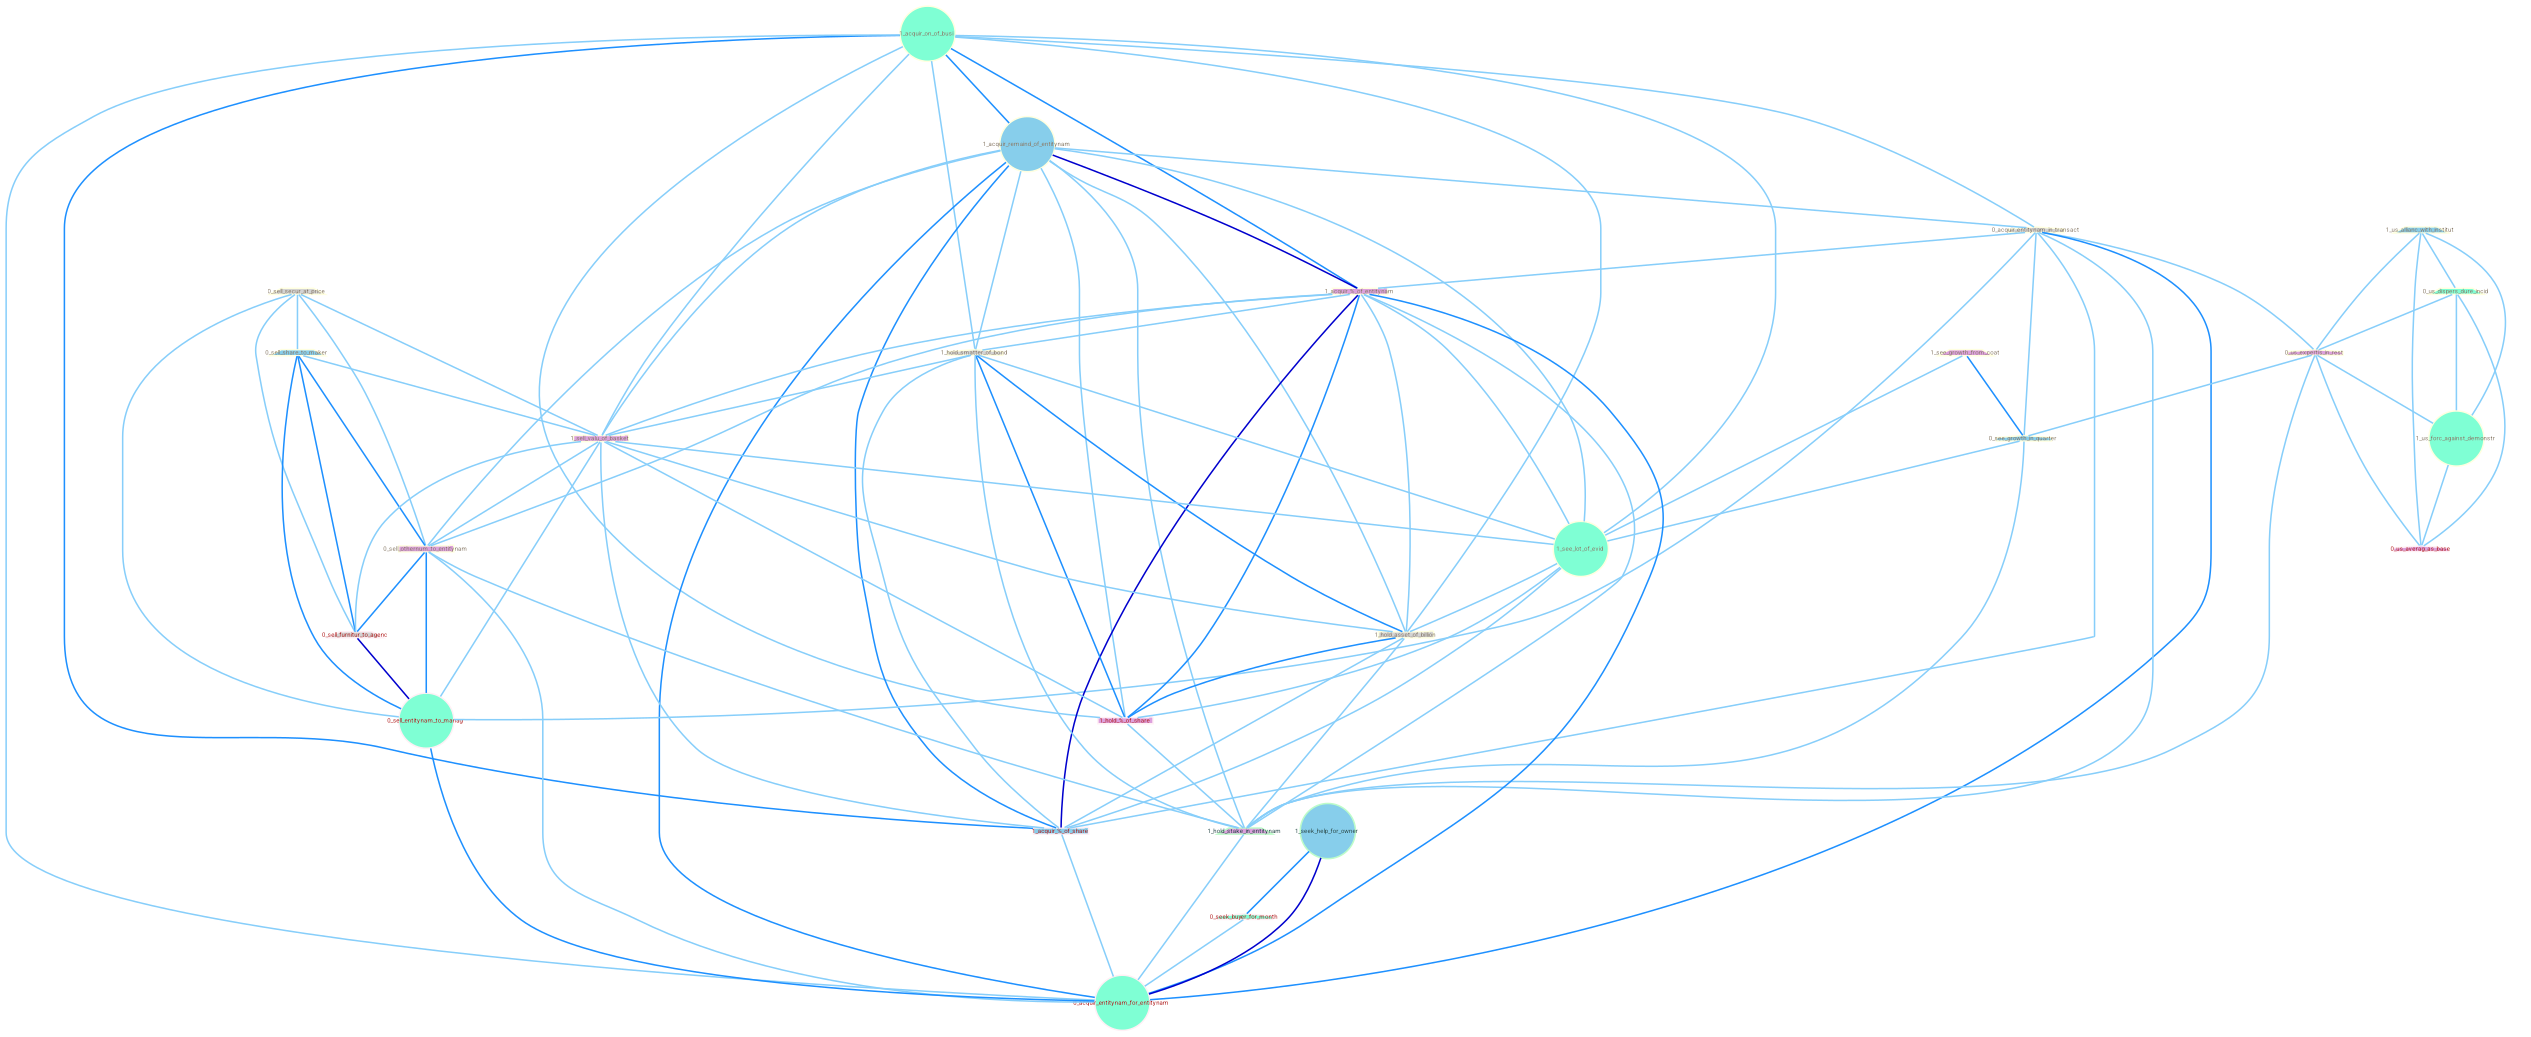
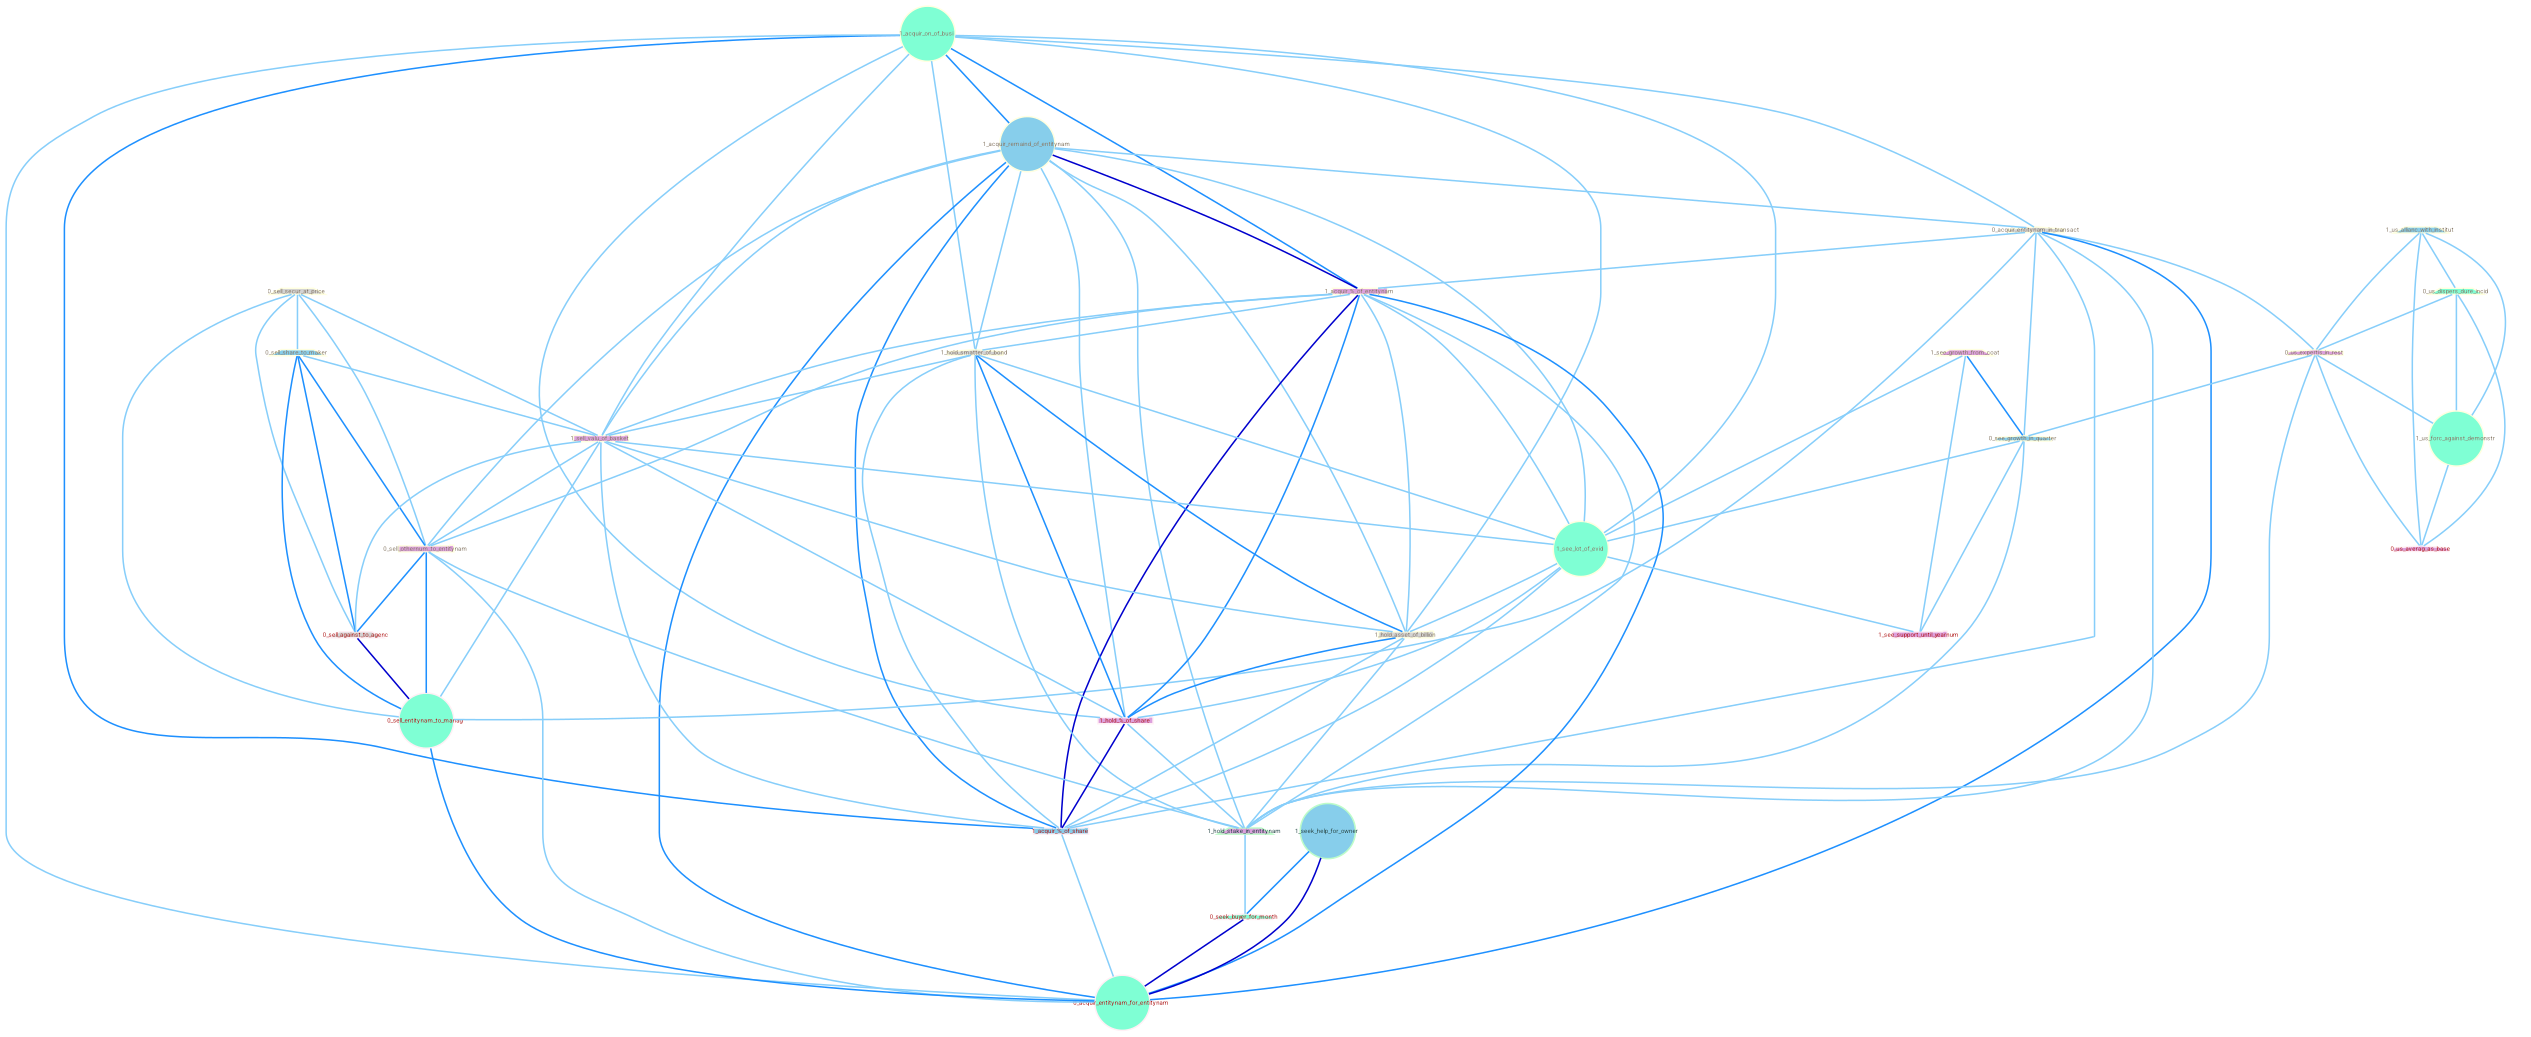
  graph {
    fontname=Roboto
    node [color="#ffffe0" fillcolor=plum fixedsize=true fontcolor="#8b7d6b" fontname=Roboto fontsize=4 shape=trapezium style=filled]
    edge [color="#87cefa" fontname=Roboto w=1]
    "1_us_allianc_with_institut " [fillcolor=skyblue height=.06 width=.5]
    "1_acquir_on_of_busi " [fillcolor=aquamarine height=.06 shape=circle width=.5]
    "0_us_dispers_dure_incid " [fillcolor=aquamarine height=.06 width=.5]
    "1_see_growth_from_coat " [height=.06 width=.5]
    "1_acquir_remaind_of_entitynam " [fillcolor=skyblue height=.06 shape=circle width=.5]
    "0_acquir_entitynam_in_transact " [fillcolor=lightgrey height=.06 shape=house width=.5]
    "0_us_expertis_in_rest " [height=.06 shape=house width=.5]
    "0_see_growth_in_quarter " [fillcolor=skyblue height=.06 shape=house width=.5]
    "0_sell_secur_at_price " [fillcolor=lightgrey height=.06 width=.5]
    "0_sell_share_to_maker " [fillcolor=skyblue height=.06 width=.5]
    "1_acquir_%_of_entitynam " [height=.06 shape=folder width=.5]
    "1_hold_smatter_of_bond " [fillcolor=lightgrey height=.06 shape=house width=.5]
    "1_sell_valu_of_basket " [height=.06 shape=folder width=.5]
    "1_us_forc_against_demonstr " [fillcolor=aquamarine height=.06 shape=circle width=.5]
    "0_sell_othernum_to_entitynam " [height=.06 shape=folder width=.5]
    "1_see_lot_of_evid " [fillcolor=aquamarine height=.06 shape=circle width=.5]
    "1_hold_asset_of_billion " [fillcolor=lightgrey height=.06 shape=folder width=.5]
    "1_hold_%_of_share " [color="#fff0f5" fontcolor="#b22222" height=.06 shape=folder width=.5]
    "0_seek_buyer_for_month " [color="#fff0f5" fillcolor=aquamarine fontcolor="#b22222" height=.06 shape=house width=.5]
    "1_acquir_%_of_share " [color="#fff0f5" fillcolor=skyblue fontcolor="#b22222" height=.06 shape=folder width=.5]
-   "0_sell_furnitur_to_agenc " [color="#fff0f5" fillcolor=lightgrey fontcolor="#b22222" height=.06 width=.5]
+   "1_see_support_until_yearnum " [color="#fff0f5" fontcolor="#b22222" height=.06 shape=folder width=.5]
+   "0_sell_furnitur_to_agenc " [color="#fff0f5" fillcolor=lightgrey fontcolor="#b22222" height=.06 width=.5 label="0_sell_against_to_agenc"]
    "0_us_averag_as_base " [color="#fff0f5" fontcolor="#b22222" height=.06 shape=house width=.5]
    "0_sell_entitynam_to_manag " [color="#fff0f5" fillcolor=aquamarine fontcolor="#b22222" height=.06 shape=circle width=.5]
    "0_acquir_entitynam_for_entitynam " [color="#fff0f5" fillcolor=aquamarine fontcolor="#b22222" height=.06 shape=circle width=.5]
    "1_hold_stake_in_entitynam " [color="#BDFCC9" fontcolor="#2f4f4f" height=.06 width=.5]
    "1_seek_help_for_owner " [color="#BDFCC9" fillcolor=skyblue fontcolor="#2f4f4f" height=.06 shape=circle width=.5]
    subgraph sub_1 {
      "1_us_allianc_with_institut "
      "1_acquir_on_of_busi "
      "0_us_dispers_dure_incid "
      "1_see_growth_from_coat "
      "1_acquir_remaind_of_entitynam "
      "0_acquir_entitynam_in_transact "
      "0_us_expertis_in_rest "
      "0_see_growth_in_quarter "
      "0_sell_secur_at_price "
      "0_sell_share_to_maker "
      "1_acquir_%_of_entitynam "
      "1_hold_smatter_of_bond "
      "1_sell_valu_of_basket "
      "1_us_forc_against_demonstr "
      "0_sell_othernum_to_entitynam "
      "1_see_lot_of_evid "
      "1_hold_asset_of_billion "
    }
    subgraph sub_2 {
      "1_hold_%_of_share "
      "0_seek_buyer_for_month "
      "1_acquir_%_of_share "
+     "1_see_support_until_yearnum "
      "0_sell_furnitur_to_agenc "
      "0_us_averag_as_base "
      "0_sell_entitynam_to_manag "
      "0_acquir_entitynam_for_entitynam "
    }
    "1_us_allianc_with_institut " -- "0_us_dispers_dure_incid "
    "1_us_allianc_with_institut " -- "0_us_expertis_in_rest "
    "1_us_allianc_with_institut " -- "1_us_forc_against_demonstr "
    "1_us_allianc_with_institut " -- "0_us_averag_as_base "
    "1_acquir_on_of_busi " -- "1_acquir_remaind_of_entitynam " [color="#1e90ff" w=2]
    "1_acquir_on_of_busi " -- "0_acquir_entitynam_in_transact "
    "1_acquir_on_of_busi " -- "1_acquir_%_of_entitynam " [color="#1e90ff" w=2]
    "1_acquir_on_of_busi " -- "1_hold_smatter_of_bond "
    "1_acquir_on_of_busi " -- "1_sell_valu_of_basket "
    "1_acquir_on_of_busi " -- "1_see_lot_of_evid "
    "1_acquir_on_of_busi " -- "1_hold_asset_of_billion "
    "1_acquir_on_of_busi " -- "1_hold_%_of_share "
    "1_acquir_on_of_busi " -- "1_acquir_%_of_share " [color="#1e90ff" w=2]
    "1_acquir_on_of_busi " -- "0_acquir_entitynam_for_entitynam "
    "0_us_dispers_dure_incid " -- "0_us_expertis_in_rest "
    "0_us_dispers_dure_incid " -- "1_us_forc_against_demonstr "
    "0_us_dispers_dure_incid " -- "0_us_averag_as_base "
    "1_see_growth_from_coat " -- "0_see_growth_in_quarter " [color="#1e90ff" w=2]
    "1_see_growth_from_coat " -- "1_see_lot_of_evid "
+   "1_see_growth_from_coat " -- "1_see_support_until_yearnum "
    "1_acquir_remaind_of_entitynam " -- "0_acquir_entitynam_in_transact "
    "1_acquir_remaind_of_entitynam " -- "1_acquir_%_of_entitynam " [color="#0000cd" w=3]
    "1_acquir_remaind_of_entitynam " -- "1_hold_smatter_of_bond "
    "1_acquir_remaind_of_entitynam " -- "1_sell_valu_of_basket "
    "1_acquir_remaind_of_entitynam " -- "0_sell_othernum_to_entitynam "
    "1_acquir_remaind_of_entitynam " -- "1_see_lot_of_evid "
    "1_acquir_remaind_of_entitynam " -- "1_hold_asset_of_billion "
    "1_acquir_remaind_of_entitynam " -- "1_hold_%_of_share "
    "1_acquir_remaind_of_entitynam " -- "1_acquir_%_of_share " [color="#1e90ff" w=2]
    "1_acquir_remaind_of_entitynam " -- "0_acquir_entitynam_for_entitynam " [color="#1e90ff" w=2]
    "1_acquir_remaind_of_entitynam " -- "1_hold_stake_in_entitynam "
    "0_acquir_entitynam_in_transact " -- "0_us_expertis_in_rest "
    "0_acquir_entitynam_in_transact " -- "0_see_growth_in_quarter "
    "0_acquir_entitynam_in_transact " -- "1_acquir_%_of_entitynam "
    "0_acquir_entitynam_in_transact " -- "1_acquir_%_of_share "
    "0_acquir_entitynam_in_transact " -- "0_sell_entitynam_to_manag "
    "0_acquir_entitynam_in_transact " -- "0_acquir_entitynam_for_entitynam " [color="#1e90ff" w=2]
    "0_acquir_entitynam_in_transact " -- "1_hold_stake_in_entitynam "
    "0_us_expertis_in_rest " -- "0_see_growth_in_quarter "
    "0_us_expertis_in_rest " -- "1_us_forc_against_demonstr "
    "0_us_expertis_in_rest " -- "0_us_averag_as_base "
    "0_us_expertis_in_rest " -- "1_hold_stake_in_entitynam "
    "0_see_growth_in_quarter " -- "1_see_lot_of_evid "
+   "0_see_growth_in_quarter " -- "1_see_support_until_yearnum "
    "0_see_growth_in_quarter " -- "1_hold_stake_in_entitynam "
    "0_sell_secur_at_price " -- "0_sell_share_to_maker "
    "0_sell_secur_at_price " -- "1_sell_valu_of_basket "
    "0_sell_secur_at_price " -- "0_sell_othernum_to_entitynam "
    "0_sell_secur_at_price " -- "0_sell_furnitur_to_agenc "
    "0_sell_secur_at_price " -- "0_sell_entitynam_to_manag "
    "0_sell_share_to_maker " -- "1_sell_valu_of_basket "
    "0_sell_share_to_maker " -- "0_sell_othernum_to_entitynam " [color="#1e90ff" w=2]
    "0_sell_share_to_maker " -- "0_sell_furnitur_to_agenc " [color="#1e90ff" w=2]
    "0_sell_share_to_maker " -- "0_sell_entitynam_to_manag " [color="#1e90ff" w=2]
    "1_acquir_%_of_entitynam " -- "1_hold_smatter_of_bond "
    "1_acquir_%_of_entitynam " -- "1_sell_valu_of_basket "
    "1_acquir_%_of_entitynam " -- "0_sell_othernum_to_entitynam "
    "1_acquir_%_of_entitynam " -- "1_see_lot_of_evid "
    "1_acquir_%_of_entitynam " -- "1_hold_asset_of_billion "
    "1_acquir_%_of_entitynam " -- "1_hold_%_of_share " [color="#1e90ff" w=2]
    "1_acquir_%_of_entitynam " -- "1_acquir_%_of_share " [color="#0000cd" w=3]
    "1_acquir_%_of_entitynam " -- "0_acquir_entitynam_for_entitynam " [color="#1e90ff" w=2]
    "1_acquir_%_of_entitynam " -- "1_hold_stake_in_entitynam "
    "1_hold_smatter_of_bond " -- "1_sell_valu_of_basket "
    "1_hold_smatter_of_bond " -- "1_see_lot_of_evid "
    "1_hold_smatter_of_bond " -- "1_hold_asset_of_billion " [color="#1e90ff" w=2]
    "1_hold_smatter_of_bond " -- "1_hold_%_of_share " [color="#1e90ff" w=2]
    "1_hold_smatter_of_bond " -- "1_acquir_%_of_share "
    "1_hold_smatter_of_bond " -- "1_hold_stake_in_entitynam "
    "1_sell_valu_of_basket " -- "0_sell_othernum_to_entitynam "
    "1_sell_valu_of_basket " -- "1_see_lot_of_evid "
    "1_sell_valu_of_basket " -- "1_hold_asset_of_billion "
    "1_sell_valu_of_basket " -- "1_hold_%_of_share "
    "1_sell_valu_of_basket " -- "1_acquir_%_of_share "
    "1_sell_valu_of_basket " -- "0_sell_furnitur_to_agenc "
    "1_sell_valu_of_basket " -- "0_sell_entitynam_to_manag "
    "1_us_forc_against_demonstr " -- "0_us_averag_as_base "
    "0_sell_othernum_to_entitynam " -- "0_sell_furnitur_to_agenc " [color="#1e90ff" w=2]
    "0_sell_othernum_to_entitynam " -- "0_sell_entitynam_to_manag " [color="#1e90ff" w=2]
    "0_sell_othernum_to_entitynam " -- "0_acquir_entitynam_for_entitynam "
    "0_sell_othernum_to_entitynam " -- "1_hold_stake_in_entitynam "
    "1_see_lot_of_evid " -- "1_hold_asset_of_billion "
    "1_see_lot_of_evid " -- "1_hold_%_of_share "
    "1_see_lot_of_evid " -- "1_acquir_%_of_share "
+   "1_see_lot_of_evid " -- "1_see_support_until_yearnum "
    "1_hold_asset_of_billion " -- "1_hold_%_of_share " [color="#1e90ff" w=2]
    "1_hold_asset_of_billion " -- "1_acquir_%_of_share "
    "1_hold_asset_of_billion " -- "1_hold_stake_in_entitynam "
+   "1_hold_%_of_share " -- "1_acquir_%_of_share " [color="#0000cd" w=3]
    "1_hold_%_of_share " -- "1_hold_stake_in_entitynam "
-   "0_seek_buyer_for_month " -- "0_acquir_entitynam_for_entitynam "
+   "0_seek_buyer_for_month " -- "0_acquir_entitynam_for_entitynam " [color="#0000cd"]
    "1_acquir_%_of_share " -- "0_acquir_entitynam_for_entitynam "
    "0_sell_furnitur_to_agenc " -- "0_sell_entitynam_to_manag " [color="#0000cd" w=2]
    "0_sell_entitynam_to_manag " -- "0_acquir_entitynam_for_entitynam " [color="#1e90ff"]
-   "1_hold_stake_in_entitynam " -- "0_acquir_entitynam_for_entitynam "
+   "1_hold_stake_in_entitynam " -- "0_seek_buyer_for_month "
    "1_seek_help_for_owner " -- "0_seek_buyer_for_month " [color="#1e90ff" w=2]
    "1_seek_help_for_owner " -- "0_acquir_entitynam_for_entitynam " [color="#0000cd"]
  }
